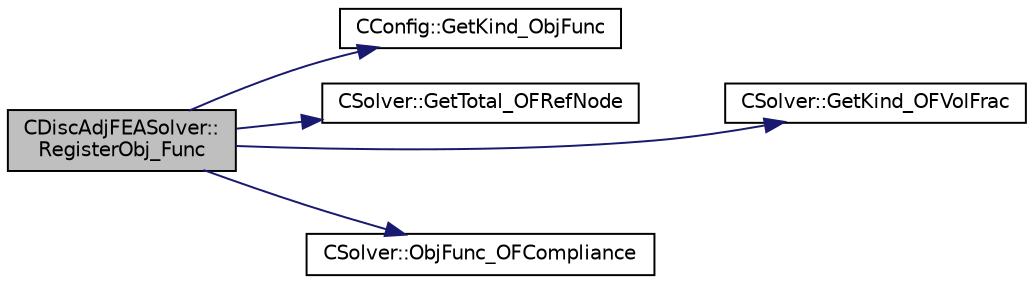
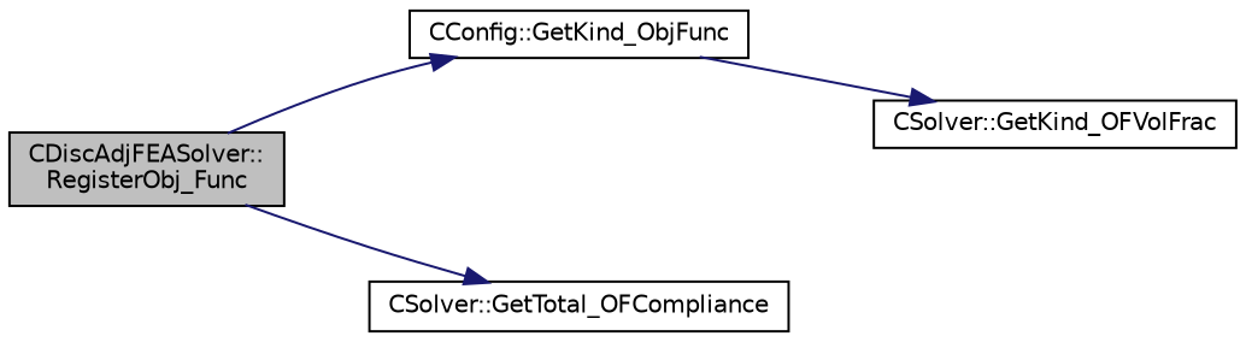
  digraph {
    rankdir=LR
    node [color=black fillcolor=white fontname=Helvetica fontsize=10 shape=record style=filled]
    edge [color=midnightblue fontname=Helvetica fontsize=10 labelfontname=Helvetica labelfontsize=10 style=solid]
    n1 [fillcolor=grey75 fontcolor=black height=0.2 label="CDiscAdjFEASolver::\lRegisterObj_Func" width=0.4]
    n2 [height=0.2 label="CConfig::GetKind_ObjFunc" width=0.4]
-   n3 [height=0.2 label="CSolver::GetTotal_OFRefNode" width=0.4]
    n4 [height=0.2 label="CSolver::GetKind_OFVolFrac" width=0.4]
-   n5 [height=0.2 label="CSolver::ObjFunc_OFCompliance" width=0.4]
+   n5 [height=0.2 label="CSolver::GetTotal_OFCompliance" width=0.4]
    n1 -> n2
-   n1 -> n3
-   n1 -> n4
+   n2 -> n4
    n1 -> n5
  }
